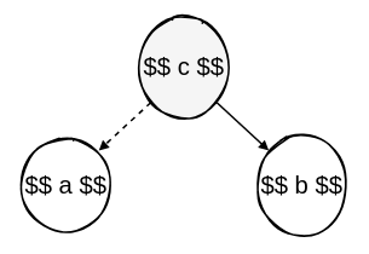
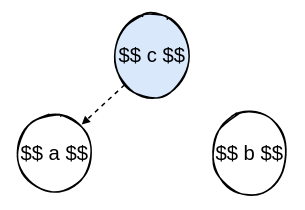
  <mxCell id="0" />
  <mxCell id="1" value="nodes&#10;" parent="0" />
  <mxCell id="2" value="&lt;font style=&quot;font-size: 27px&quot;&gt;$$ b $$&lt;/font&gt;" style="ellipse;whiteSpace=wrap;html=1;strokeWidth=2;fillWeight=2;hachureGap=8;fillColor=none;fillStyle=solid;sketch=1;" parent="1" vertex="1"><mxGeometry x="280" y="150" width="103.5" height="108.0" as="geometry" /></mxCell>
- <mxCell id="3" value="&lt;font style=&quot;font-size: 27px&quot;&gt;$$ c $$&lt;/font&gt;" style="ellipse;whiteSpace=wrap;html=1;strokeWidth=2;fillWeight=2;hachureGap=8;fillColor=#f5f5f5;fillStyle=solid;sketch=1;" parent="1" vertex="1"><mxGeometry x="150" y="20" width="103.5" height="108.0" as="geometry" /></mxCell>
+ <mxCell id="3" value="&lt;font style=&quot;font-size: 27px&quot;&gt;$$ c $$&lt;/font&gt;" style="ellipse;whiteSpace=wrap;html=1;strokeWidth=2;fillWeight=2;hachureGap=8;fillColor=#dae8fc;fillStyle=solid;sketch=1;" parent="1" vertex="1"><mxGeometry x="150" y="20" width="103.5" height="108.0" as="geometry" /></mxCell>
  <mxCell id="4" value="&lt;font style=&quot;font-size: 27px&quot;&gt;$$ a $$&lt;/font&gt;" style="ellipse;whiteSpace=wrap;html=1;strokeWidth=2;fillWeight=2;hachureGap=8;fillColor=none;fillStyle=solid;sketch=1;" parent="1" vertex="1"><mxGeometry x="20" y="150" width="103.5" height="108.0" as="geometry" /></mxCell>
  <mxCell id="5" value="distrib" parent="0" />
  <mxCell id="6" value="arrows" parent="0" />
- <mxCell id="7" value="" style="endArrow=block;html=1;exitX=1;exitY=1;exitDx=0;exitDy=0;entryX=0;entryY=0;entryDx=0;entryDy=0;endFill=1;strokeWidth=2;" parent="6" source="3" target="2" edge="1"><mxGeometry width="50" height="50" relative="1" as="geometry"><mxPoint x="110.75" y="228" as="sourcePoint" /><mxPoint x="168.25" y="168" as="targetPoint" /></mxGeometry></mxCell>
  <mxCell id="8" value="" style="endArrow=block;html=1;entryX=1;entryY=0;entryDx=0;entryDy=0;endFill=1;strokeWidth=2;exitX=0;exitY=1;exitDx=0;exitDy=0;dashed=1;" parent="6" source="3" target="4" edge="1"><mxGeometry width="50" height="50" relative="1" as="geometry"><mxPoint x="70.5" y="96" as="sourcePoint" /><mxPoint x="260.25" y="142.992" as="targetPoint" /></mxGeometry></mxCell>
